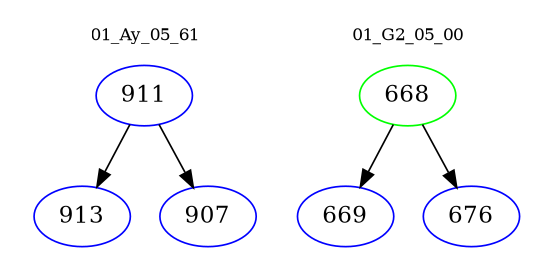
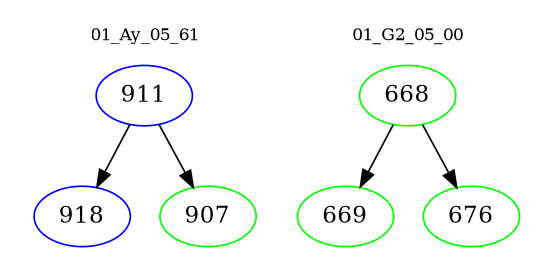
  digraph {
    node [color=blue]
    edge [color=black]
    n1 [label=911]
-   n2 [label=913]
-   n3 [label=907]
+   n2 [label=918]
+   n3 [color=green label=907]
    n4 [color=green label=668]
-   n5 [label=669]
-   n6 [label=676]
+   n5 [color=green label=669]
+   n6 [color=green label=676]
    subgraph cluster_1 {
      color=white
      fontsize=10
      label="01_Ay_05_61"
      n1
      n2
      n3
    }
    subgraph cluster_2 {
      color=white
      fontsize=10
      label="01_G2_05_00"
      n4
      n5
      n6
    }
    n1 -> n2
    n1 -> n3
    n4 -> n5
    n4 -> n6
  }
